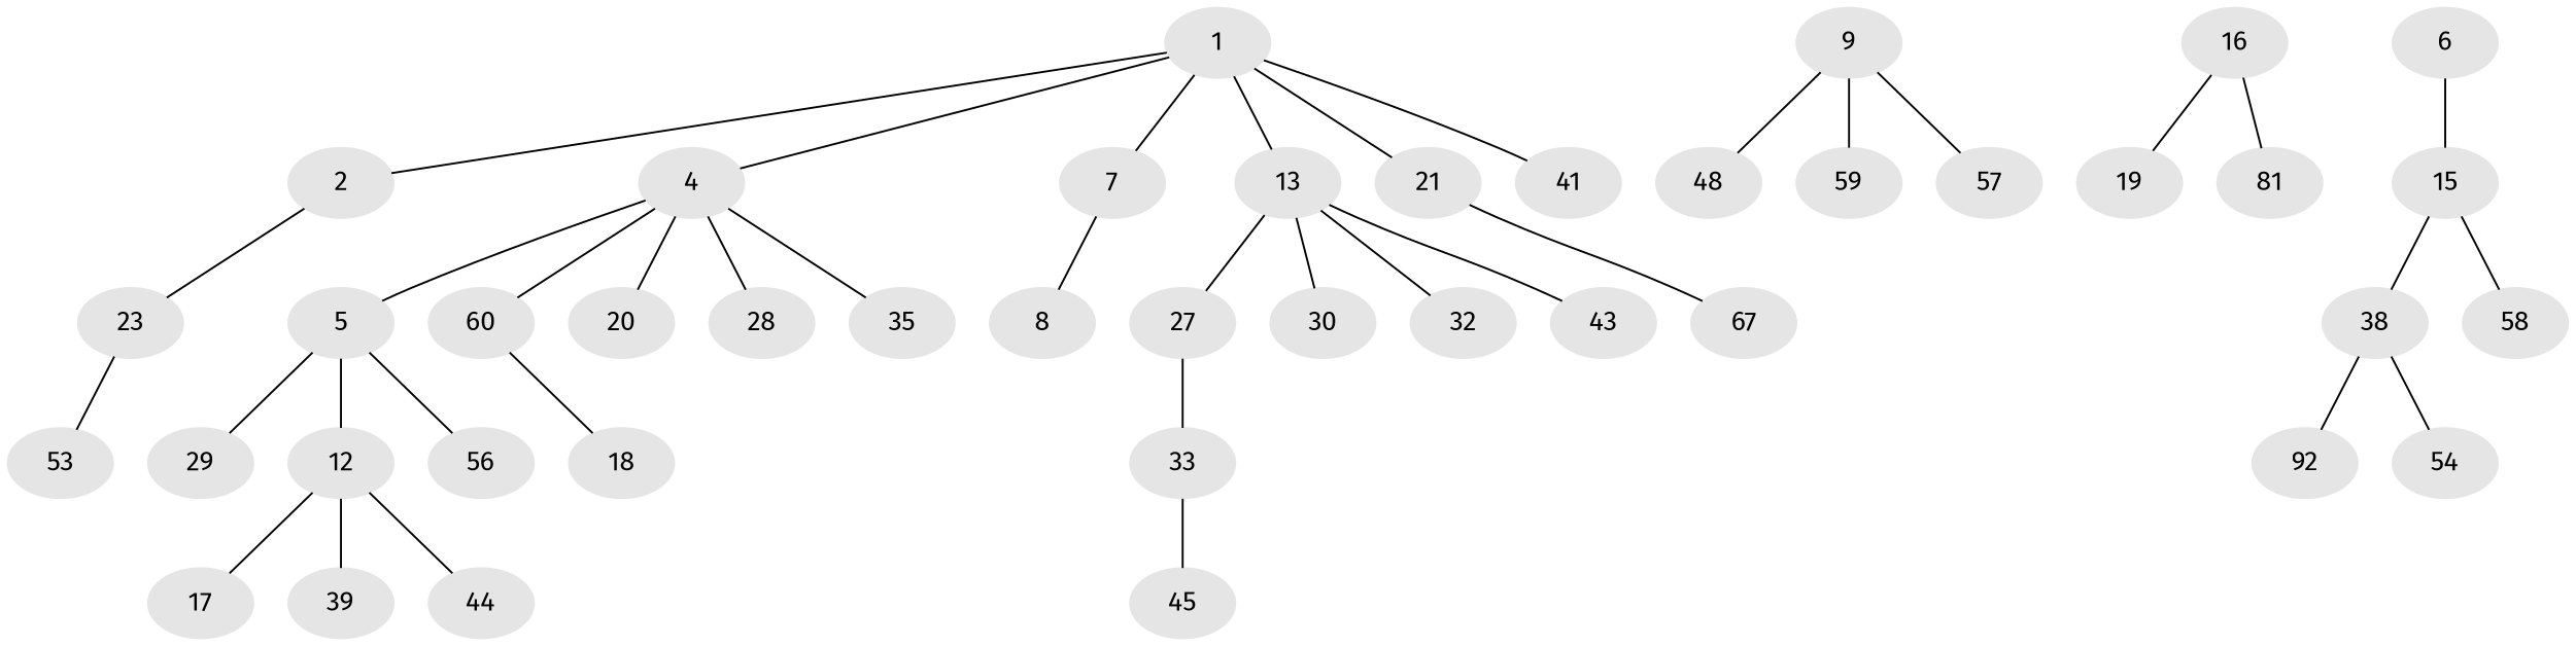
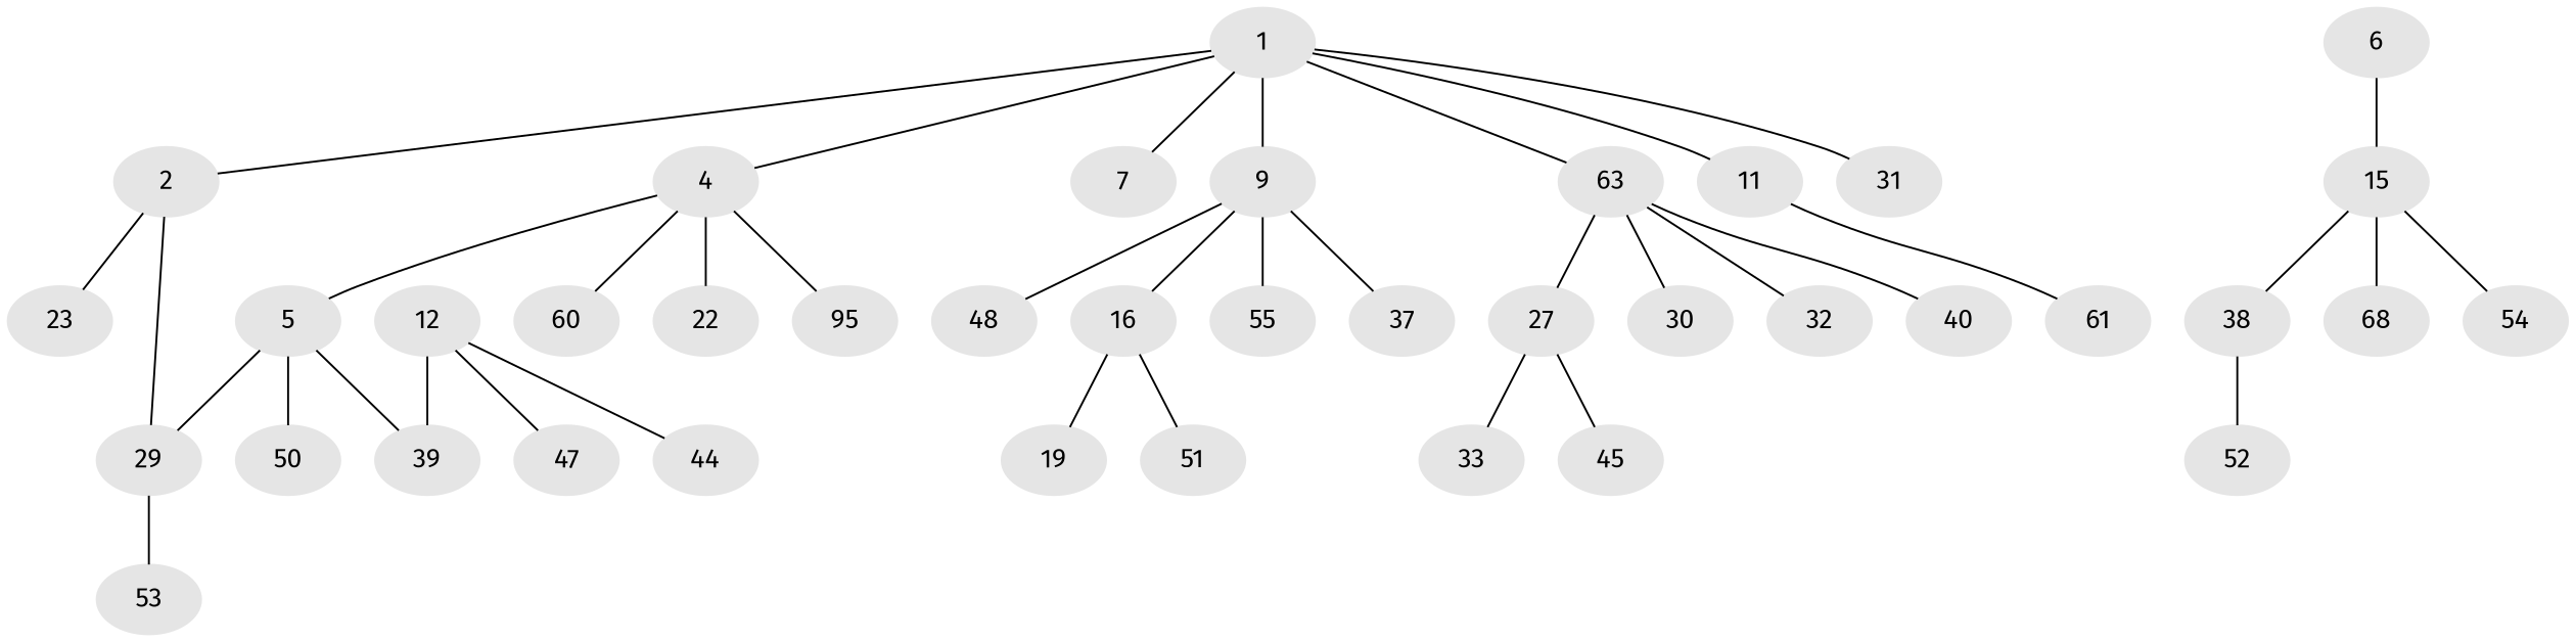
  graph {
    fontname="Fira Sans"
    node [color=gray90 fontname="Fira Sans" style=filled]
    edge [fontname="Fira Sans"]
    1 [super="+36"]
    2 [super="+3"]
    4 [super="+11"]
    7
    9 [super="+62"]
-   13 [super="+20"]
-   21
-   41
+   13 [super="+20" label=63]
+   21 [label=11]
+   41 [label=31]
    23 [super="+24"]
    29
    5
    n12 [label=60 super="+59"]
-   22 [label=20]
-   28 [super="+34"]
-   35
-   8 [super="+49"]
+   22
+   35 [label=95]
    48
    16 [super="+25"]
-   55 [label=59]
-   57
+   55
+   57 [label=37]
    27 [super="+37"]
    30 [super="+46"]
    32
-   40 [label=43]
-   61 [label=67]
+   40
+   61
    53
    12 [super="+31"]
-   50 [super="+60" label=56]
-   18 [super="+26"]
+   50 [super="+60"]
    6 [super="+14"]
    15 [super="+56"]
-   17
+   17 [label=47]
    39 [super="+47"]
    44
    38 [super="+43"]
-   58
+   58 [label=68]
    19
-   51 [label=81]
+   51
    33
-   52 [label=92]
+   52
    54
    45
    1 -- 2
    1 -- 4
    1 -- 7
+   1 -- 9
    1 -- 13
    1 -- 21
    1 -- 41
    2 -- 23
+   2 -- 29
    4 -- 5
    4 -- n12
    4 -- 22
-   4 -- 28
    4 -- 35
-   7 -- 8
    9 -- 48
+   9 -- 16
    9 -- 55
    9 -- 57
    13 -- 27
    13 -- 30
    13 -- 32
    13 -- 40
    21 -- 61
-   23 -- 53
+   29 -- 53
    5 -- 29
-   5 -- 12
+   5 -- 39
    5 -- 50
-   n12 -- 18
    16 -- 19
    16 -- 51
    27 -- 33
    12 -- 17
    12 -- 39
    12 -- 44
    6 -- 15
    15 -- 38
    15 -- 58
    38 -- 52
-   38 -- 54
-   33 -- 45
+   15 -- 54
+   27 -- 45
  }
